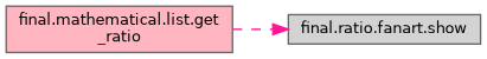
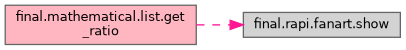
  digraph {
    rankdir=LR
    node [fontname=Helvetica fontsize=10 shape=box style=filled]
    n1 [color=gray40 fillcolor=lightpink fontcolor=black height=0.2 label="final.mathematical.list.get\l_ratio" width=0.4]
-   n2 [color=grey40 fillcolor=lightgrey height=0.2 label="final.ratio.fanart.show" width=0.4]
+   n2 [color=grey40 fillcolor=lightgrey height=0.2 label="final.rapi.fanart.show" width=0.4]
    n1 -> n2 [color=deeppink fontname=Helvetica fontsize=10 labelfontname=Helvetica labelfontsize=10 style=dashed arrowhead=normal]
  }
